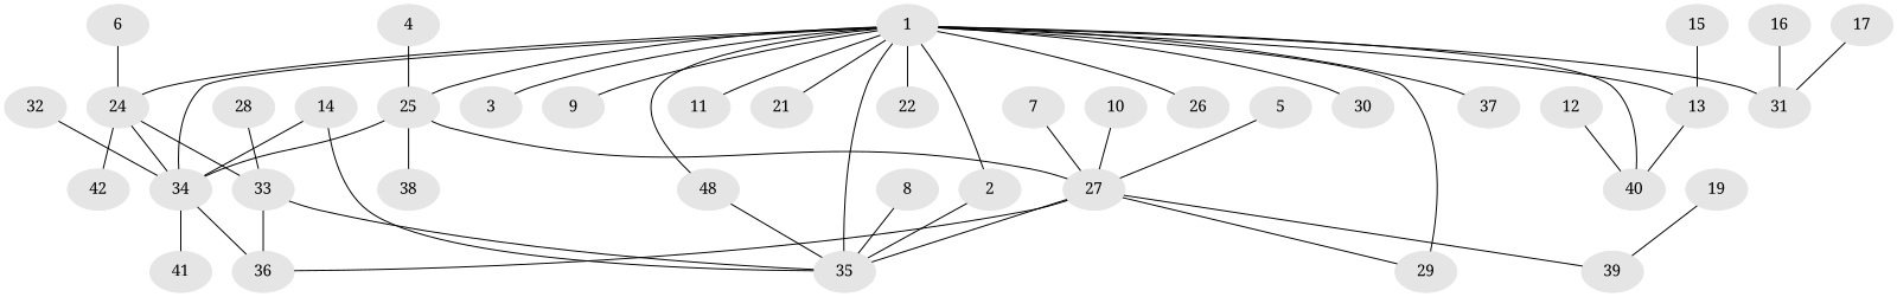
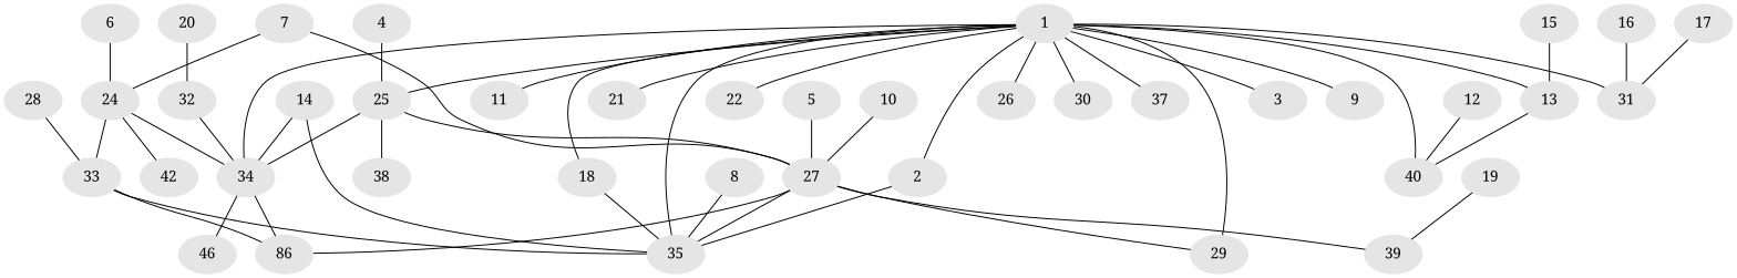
  graph {
    fontname="Noto Serif"
    node [color=gray90 fontname="Noto Serif" style=filled]
    edge [fontname="Noto Serif" weight=1.0]
    1
    2
    3
    9
    11
    13
-   18 [label=48]
+   18
    21
    22
    24
    25
    26
    29
    30
    31
    34
    35
    37
    40
    33
    42
    27
    38
    39
-   36
-   41
+   36 [label=86]
+   41 [label=46]
    4
    5
    6
    7
    8
    10
    12
    14
    15
    16
    17
    19
+   20
    32
    28
    1 -- 2
    1 -- 3
    1 -- 9
    1 -- 11
    1 -- 13
    1 -- 18
    1 -- 21
    1 -- 22
-   1 -- 24
+   7 -- 24
    1 -- 25
    1 -- 26
    1 -- 29 [weight=2.0]
    1 -- 30
    1 -- 31
    1 -- 34 [weight=2.0]
    1 -- 35
    1 -- 37
    1 -- 40 [weight=2.0]
    2 -- 35
    13 -- 40
    18 -- 35
    24 -- 34
    24 -- 33
    24 -- 42
    25 -- 34
    25 -- 27
    25 -- 38
    34 -- 36
    34 -- 41
    33 -- 35
    33 -- 36
    27 -- 29
    27 -- 35
    27 -- 39
    27 -- 36
    4 -- 25
    5 -- 27
    6 -- 24
    7 -- 27
    8 -- 35
    10 -- 27
    12 -- 40
    14 -- 34
    14 -- 35
    15 -- 13
    16 -- 31
    17 -- 31
    19 -- 39
+   20 -- 32
    32 -- 34
    28 -- 33
  }
